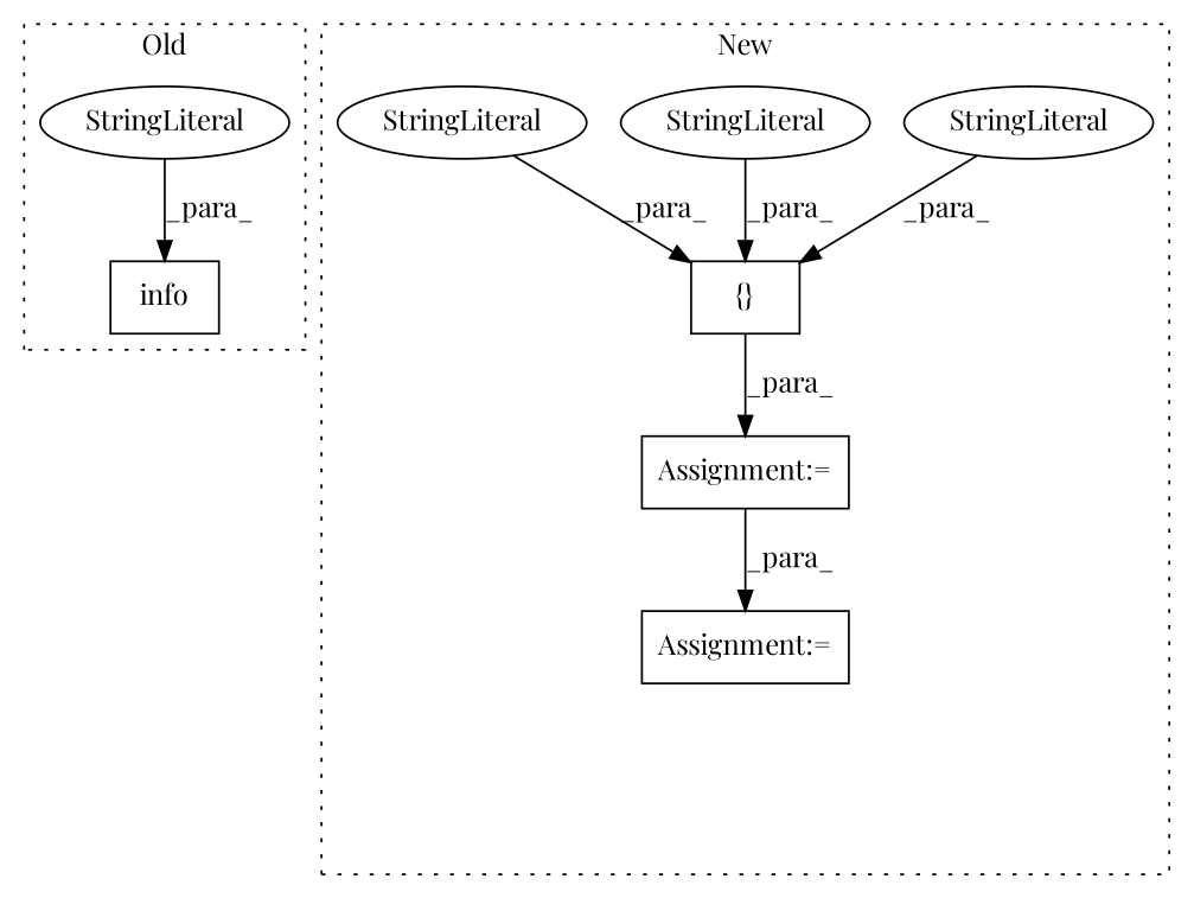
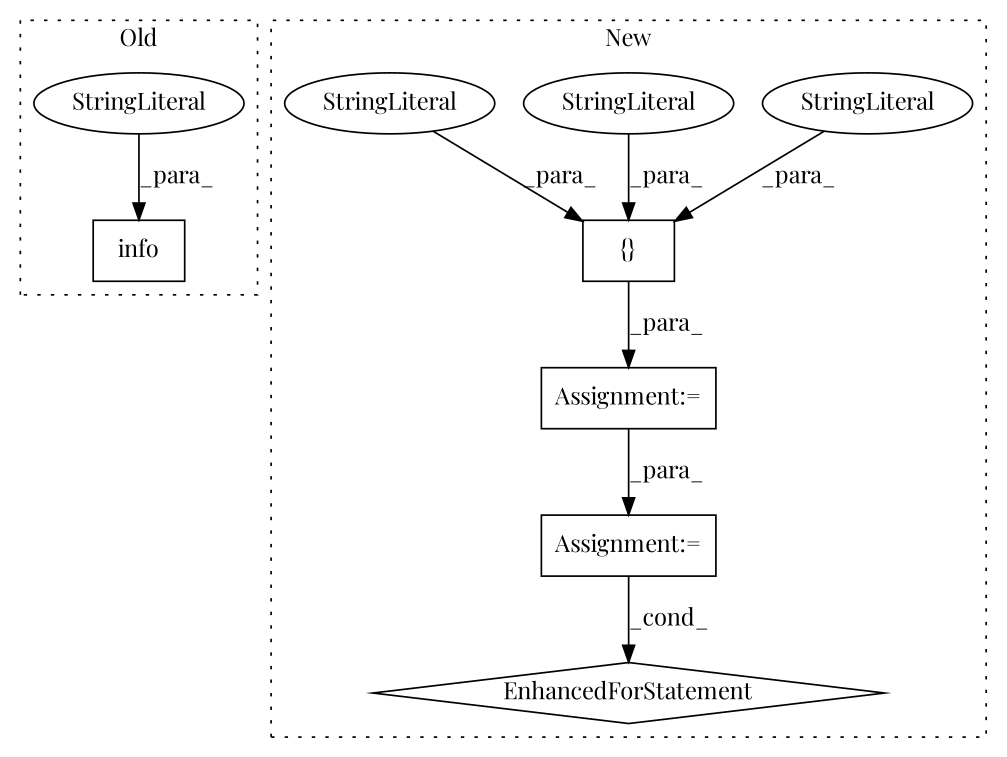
  digraph {
    fontname="Playfair Display"
    node [a=45 l="53,2" s="2631,2725" shape=box fontname="Playfair Display"]
    edge [fontname="Playfair Display"]
    n1 [a=32 l="5,1" label=info s="2746,2793"]
    n2 [l=42 label=StringLiteral s=2751 shape=ellipse]
    n3 [a=4 l="1,1" label="{}" s="2557,2624"]
    n4 [a=7 label="Assignment:="]
    n5 [a=7 l=1 label="Assignment:=" s=2544]
    n6 [l=18 label=StringLiteral s=2584 shape=ellipse]
    n7 [l=25 label=StringLiteral s=2558 shape=ellipse]
    n8 [l=21 label=StringLiteral s=2603 shape=ellipse]
+   n9 [a=70 label=EnhancedForStatement shape=diamond]
    subgraph cluster_1 {
      label=Old
      style=dotted
      n1
      n2
    }
    subgraph cluster_2 {
      label=New
      style=dotted
      n3
      n4
      n5
      n6
      n7
      n8
+     n9
    }
    n2 -> n1 [label=_para_]
    n3 -> n5 [label=_para_]
+   n4 -> n9 [label=_cond_]
    n5 -> n4 [label=_para_]
    n6 -> n3 [label=_para_]
    n7 -> n3 [label=_para_]
    n8 -> n3 [label=_para_]
  }
